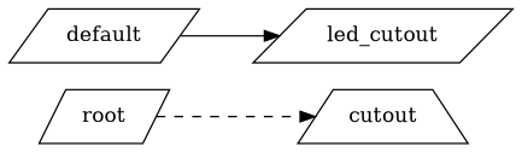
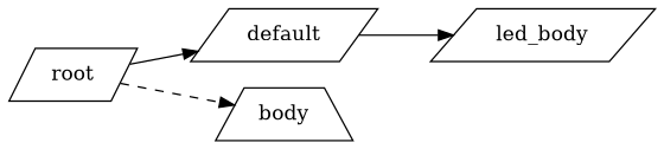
  digraph {
    rankdir=LR
    node [shape=parallelogram]
    edge [style=solid]
    n1 [label=root]
    n2 [label=default]
-   n3 [label=cutout shape=trapezium]
-   n4 [label=led_cutout]
+   n3 [label=body shape=trapezium]
+   n4 [label=led_body]
+   n1 -> n2
    n1 -> n3 [style=dashed]
    n2 -> n4
  }
